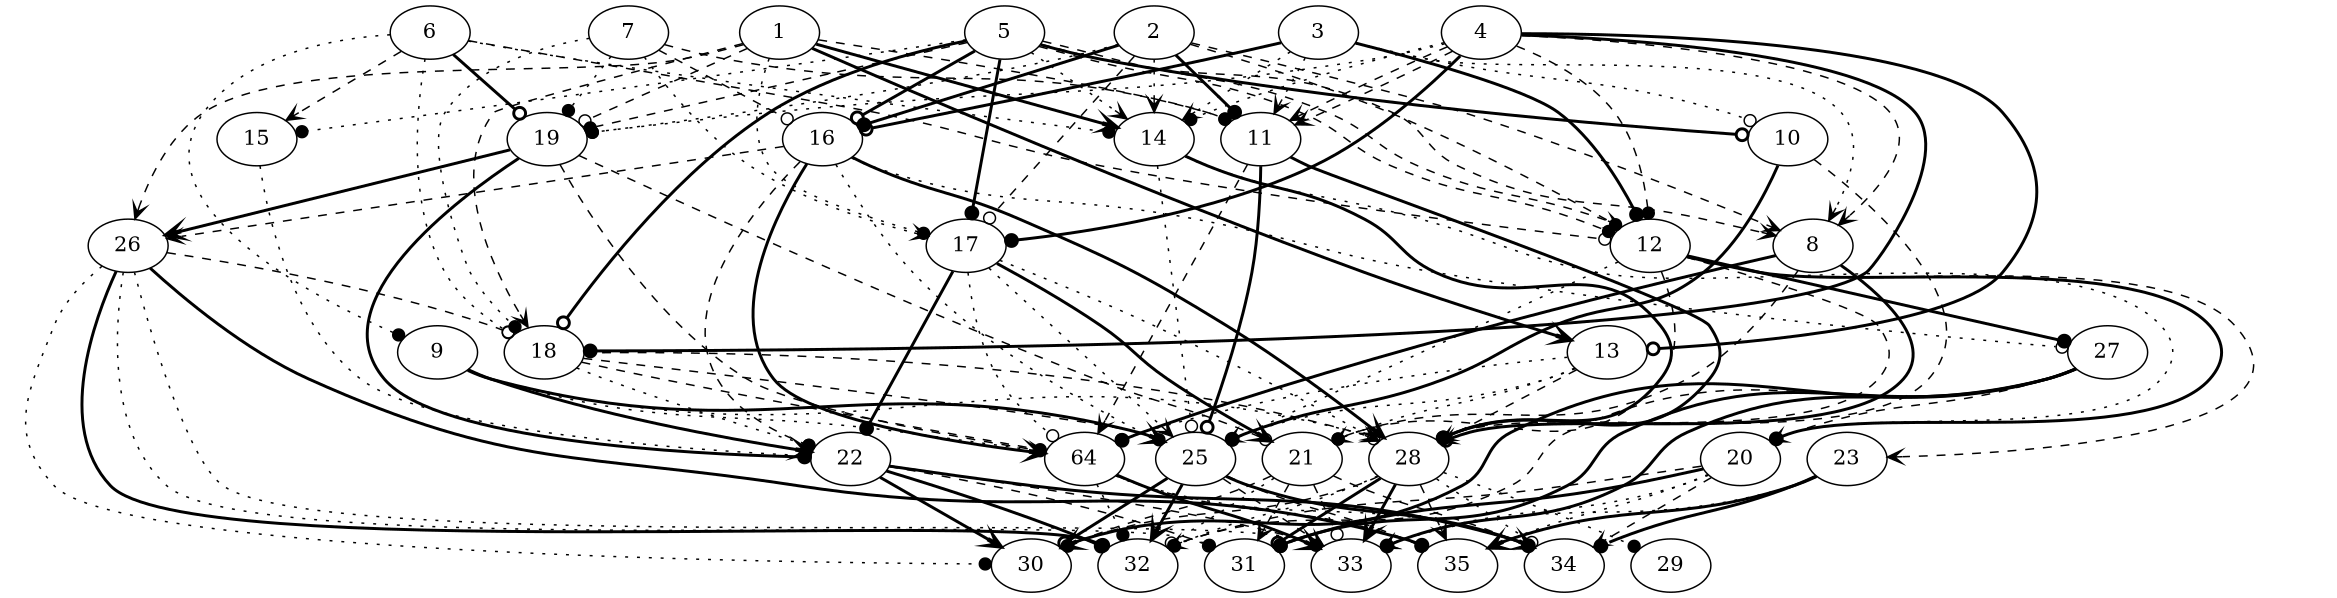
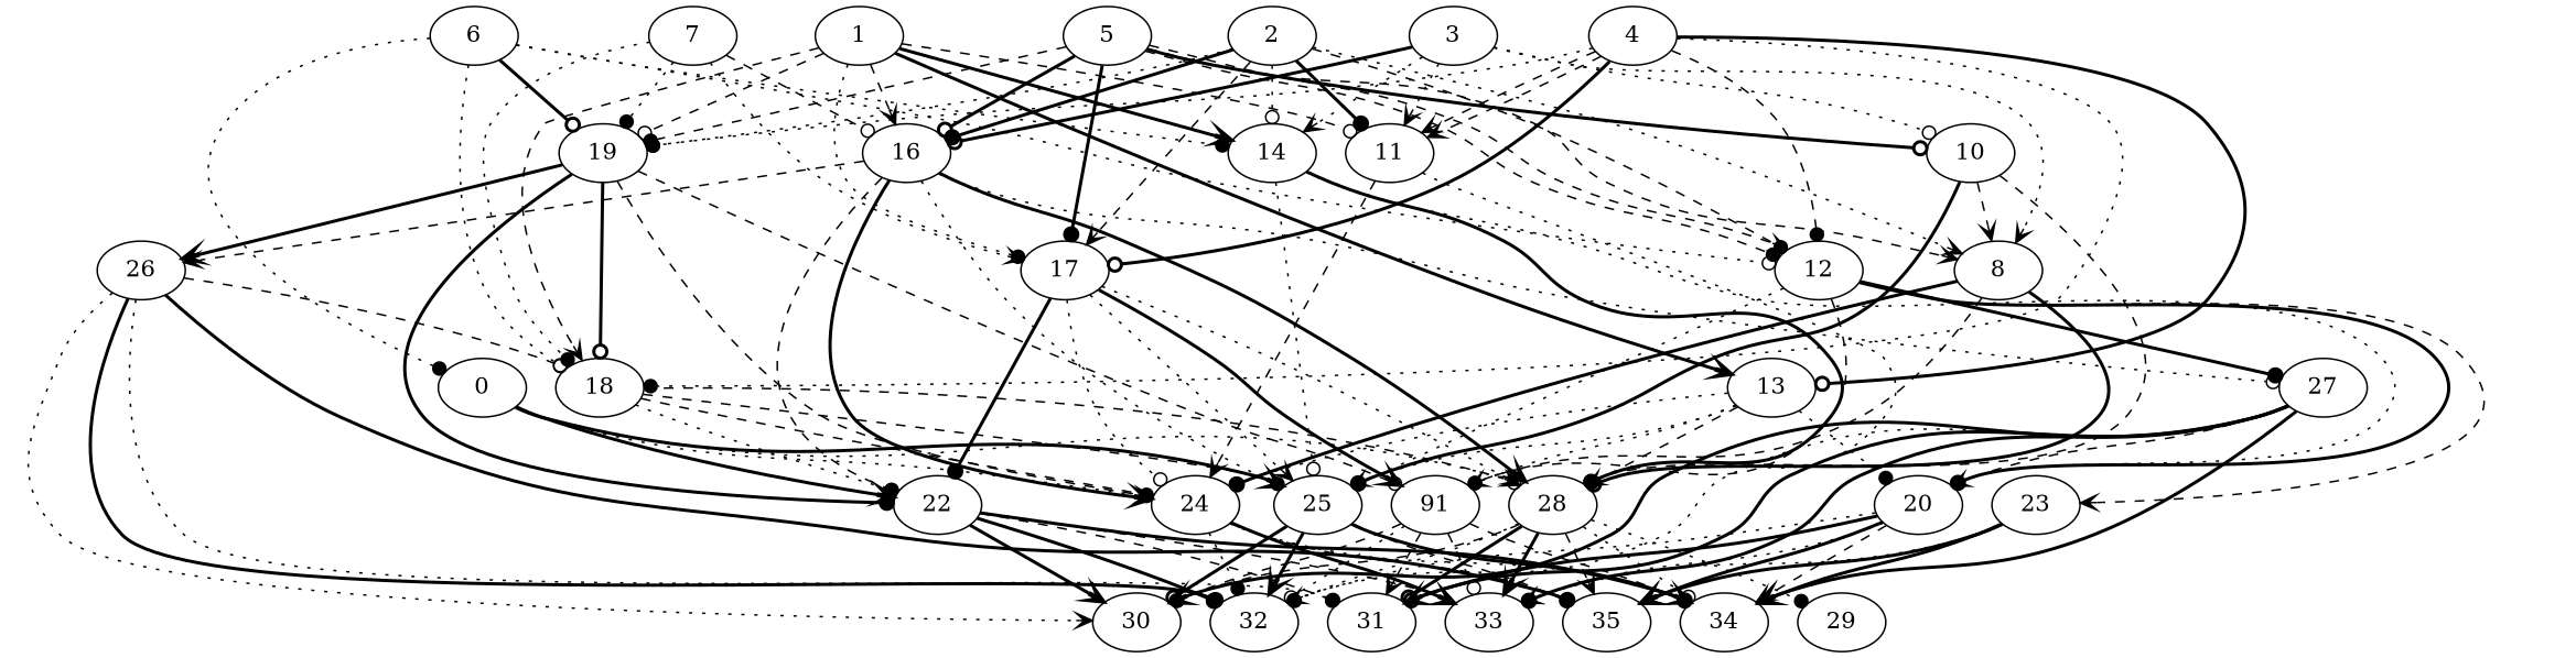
  digraph {
    node [alpha=0.09]
    edge [arrowhead=vee style=dashed]
    1 [expect_size=20373504]
    11 [expect_size=50434048]
    13 [alpha=0.07 expect_size=45294592]
    14 [alpha=0.11 expect_size=43354112]
    16 [alpha=0.05 expect_size=38196224]
    17 [alpha=0.05 expect_size=18506752]
    18 [alpha=0.20 expect_size=30018560]
    19 [alpha=0.02 expect_size=10886144]
-   24 [alpha=0.15 expect_size=26518528 label=64]
+   24 [alpha=0.15 expect_size=26518528]
    28 [alpha=0.06 expect_size=9666560]
    25 [alpha=0.06 expect_size=6154240]
-   21 [alpha=0.16 expect_size=44244992]
+   21 [alpha=0.16 expect_size=44244992 label=91]
    20 [alpha=0.16 expect_size=44933120]
    22 [alpha=0.13 expect_size=18898944]
    27 [alpha=0.01 expect_size=44405760]
    26 [alpha=0.19 expect_size=32872448]
    32 [alpha=0.05 expect_size=45463552]
    33 [alpha=0.19 expect_size=29838336]
    34 [alpha=0.08 expect_size=20253696]
    35 [alpha=0.04 expect_size=8161280]
    31 [expect_size=6537216]
    30 [alpha=0.00 expect_size=15305728]
    29 [alpha=0.11 expect_size=9451520]
    2 [expect_size=44554240]
    8 [alpha=0.12 expect_size=9137152]
    12 [alpha=0.17 expect_size=24920064]
    23 [alpha=0.16 expect_size=10843136]
    3 [alpha=0.19 expect_size=18648064]
    10 [alpha=0.20 expect_size=13082624]
    4 [expect_size=43880448]
    5 [alpha=0.08 expect_size=33356800]
-   15 [alpha=0.11 expect_size=18447360]
    6 [alpha=0.12 expect_size=9913344]
-   9 [alpha=0.14 expect_size=8411136]
+   9 [alpha=0.14 expect_size=8411136 label=0]
    7 [alpha=0.05 expect_size=28600320]
    1 -> 11 [arrowhead=odot]
    1 -> 13 [style=bold]
    1 -> 14 [style=bold]
-   1 -> 26
+   1 -> 16
    1 -> 17 [arrowhead=dot style=dotted]
    1 -> 18
    1 -> 19 [arrowhead=odot]
    11 -> 24
-   11 -> 28 [arrowhead=dot style=bold]
-   11 -> 25 [arrowhead=odot style=bold]
+   11 -> 28 [arrowhead=dot style=dotted]
    13 -> 24 [arrowhead=dot style=dotted]
    13 -> 28
    13 -> 25 [style=dotted]
    13 -> 21 [style=dotted]
+   13 -> 20 [arrowhead=dot style=dotted]
    14 -> 28 [arrowhead=dot style=bold]
    14 -> 25 [arrowhead=odot style=dotted]
    14 -> 20 [arrowhead=odot style=dotted]
    16 -> 24 [style=bold]
    16 -> 28 [style=bold]
    16 -> 25 [style=dotted]
    16 -> 22 [arrowhead=odot]
    16 -> 27 [arrowhead=odot style=dotted]
    16 -> 26
    17 -> 24 [arrowhead=odot style=dotted]
    17 -> 28 [style=dotted]
    17 -> 25 [style=dotted]
    17 -> 21 [style=bold]
    17 -> 22 [arrowhead=dot style=bold]
    18 -> 24 [arrowhead=dot]
    18 -> 28
    18 -> 25 [arrowhead=dot]
    18 -> 22 [arrowhead=dot style=dotted]
    19 -> 24 [arrowhead=odot]
    19 -> 21 [arrowhead=odot]
    19 -> 22 [arrowhead=dot style=bold]
    19 -> 26 [style=bold]
    24 -> 32 [arrowhead=dot style=dotted]
    24 -> 33 [style=bold]
    24 -> 34 [arrowhead=dot style=dotted]
    24 -> 35 [arrowhead=dot]
    28 -> 32 [arrowhead=dot style=dotted]
    28 -> 33 [style=bold]
    28 -> 34 [arrowhead=odot style=dotted]
    28 -> 35
    28 -> 31 [arrowhead=odot style=bold]
    28 -> 30 [arrowhead=odot]
    28 -> 29 [arrowhead=dot style=dotted]
    25 -> 32 [style=bold]
-   25 -> 33
    25 -> 34 [arrowhead=dot style=bold]
    25 -> 35 [arrowhead=odot]
    25 -> 30 [arrowhead=odot style=bold]
    21 -> 32 [arrowhead=odot style=dotted]
    21 -> 33 [arrowhead=odot]
    21 -> 34
    21 -> 31
    21 -> 30 [arrowhead=dot]
-   20 -> 32 [arrowhead=dot]
+   20 -> 32 [arrowhead=dot style=dotted]
    20 -> 33 [style=dotted]
    20 -> 34
-   20 -> 35 [style=dotted]
-   20 -> 31 [arrowhead=dot style=bold]
+   20 -> 35 [style=bold]
+   20 -> 31 [arrowhead=odot style=bold]
    22 -> 32 [arrowhead=odot style=bold]
    22 -> 33
    22 -> 34 [style=bold]
    22 -> 31 [arrowhead=odot]
    22 -> 30 [style=bold]
    27 -> 20
-   27 -> 32
+   27 -> 32 [style=dotted]
    27 -> 33 [arrowhead=dot style=bold]
-   27 -> 31 [arrowhead=odot style=bold]
+   27 -> 34 [style=bold]
+   27 -> 31 [style=bold]
    27 -> 30 [style=bold]
    26 -> 18 [arrowhead=odot]
    26 -> 32 [arrowhead=dot style=bold]
-   26 -> 33 [arrowhead=dot style=dotted]
    26 -> 35 [arrowhead=dot style=bold]
    26 -> 31 [arrowhead=dot style=dotted]
-   26 -> 30 [arrowhead=dot style=dotted]
+   26 -> 30 [style=dotted]
    2 -> 11 [arrowhead=dot style=bold]
-   2 -> 14 [style=dotted]
+   2 -> 14 [arrowhead=odot style=dotted]
    2 -> 16 [arrowhead=dot style=bold]
-   2 -> 17 [arrowhead=odot]
+   2 -> 17
    2 -> 19 [arrowhead=odot style=dotted]
-   2 -> 8
+   2 -> 8 [style=dotted]
    2 -> 12 [arrowhead=dot]
    8 -> 24 [arrowhead=odot style=bold]
    8 -> 28 [arrowhead=odot style=bold]
    8 -> 21 [arrowhead=dot]
-   12 -> 28
    12 -> 25 [arrowhead=odot style=dotted]
    12 -> 21 [arrowhead=odot]
    12 -> 20 [arrowhead=dot style=bold]
    12 -> 27 [arrowhead=dot style=bold]
    12 -> 23
    23 -> 33 [style=dotted]
-   23 -> 34 [arrowhead=dot style=bold]
+   23 -> 34 [style=bold]
    23 -> 35 [style=bold]
    3 -> 11 [style=dotted]
    3 -> 14 [style=dotted]
    3 -> 16 [arrowhead=odot style=bold]
    3 -> 8 [style=dotted]
-   3 -> 12 [arrowhead=dot style=bold]
    3 -> 10 [arrowhead=odot style=dotted]
    10 -> 28 [arrowhead=dot]
    10 -> 25 [arrowhead=dot style=bold]
    4 -> 11
    4 -> 11
    4 -> 13 [arrowhead=odot style=bold]
-   4 -> 14 [arrowhead=dot style=dotted]
-   4 -> 17 [arrowhead=dot style=bold]
-   4 -> 18 [arrowhead=dot style=bold]
+   4 -> 17 [arrowhead=odot style=bold]
+   4 -> 18 [arrowhead=dot style=dotted]
    4 -> 19 [arrowhead=dot style=dotted]
-   4 -> 8
+   10 -> 8
    4 -> 12 [arrowhead=dot]
-   5 -> 14 [style=dotted]
    5 -> 16 [arrowhead=odot style=bold]
    5 -> 17 [arrowhead=dot style=bold]
-   5 -> 18 [arrowhead=odot style=bold]
+   19 -> 18 [arrowhead=odot style=bold]
    5 -> 19 [arrowhead=dot]
    5 -> 8
    5 -> 12 [arrowhead=dot]
    5 -> 12
    5 -> 10 [arrowhead=odot style=bold]
-   5 -> 15 [arrowhead=dot style=dotted]
-   15 -> 22 [arrowhead=dot style=dotted]
    6 -> 14 [arrowhead=dot style=dotted]
    6 -> 18 [arrowhead=odot style=dotted]
    6 -> 19 [arrowhead=odot style=bold]
-   6 -> 12 [arrowhead=odot]
-   6 -> 15
+   6 -> 12 [arrowhead=odot style=dotted]
    6 -> 9 [arrowhead=dot style=dotted]
    9 -> 24 [style=dotted]
    9 -> 28 [arrowhead=odot style=dotted]
    9 -> 25 [style=bold]
    9 -> 22 [style=bold]
-   7 -> 11 [arrowhead=dot]
    7 -> 16 [arrowhead=odot]
    7 -> 17 [style=dotted]
    7 -> 18 [arrowhead=dot style=dotted]
    7 -> 19 [arrowhead=dot style=dotted]
  }
